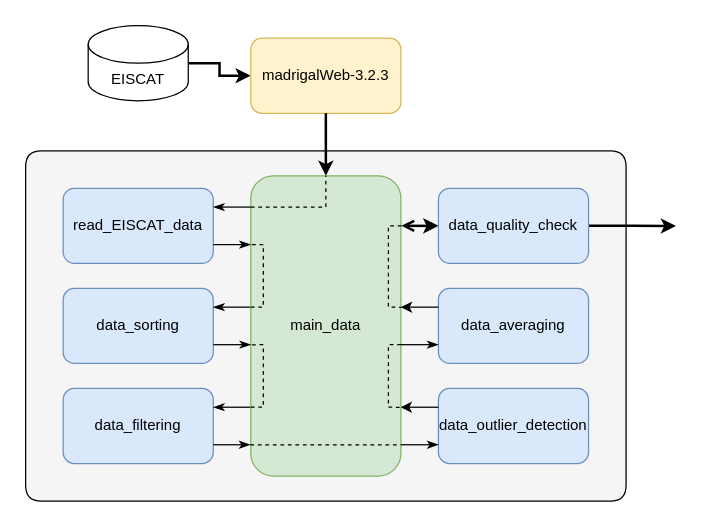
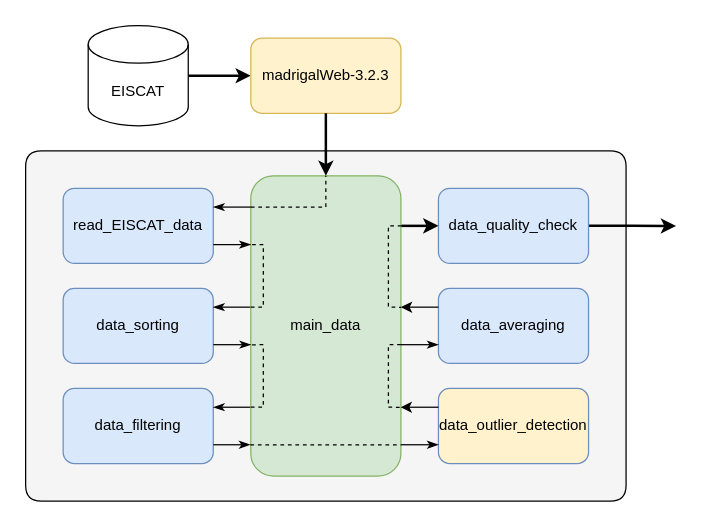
  <mxCell id="0" />
  <mxCell id="1" parent="0" />
  <mxCell id="2" value="" style="shape=corner;direction=west;whiteSpace=wrap;html=0;dx=610;dy=280;fillColor=#F5F5F5;perimeterSpacing=0;rounded=1;arcSize=25;dashed=0;" parent="1" vertex="1"><mxGeometry y="120" width="480" height="280" as="geometry" x="20" /></mxCell>
  <mxCell id="3" style="edgeStyle=orthogonalEdgeStyle;rounded=0;orthogonalLoop=1;jettySize=auto;html=1;entryX=0;entryY=0.5;entryDx=0;entryDy=0;exitX=1;exitY=0.5;exitDx=0;exitDy=0;exitPerimeter=0;strokeWidth=2;" parent="1" source="4" target="9" edge="1"><mxGeometry relative="1" as="geometry" /></mxCell>
- <mxCell id="4" value="EISCAT" style="shape=cylinder3;whiteSpace=wrap;html=1;boundedLbl=1;backgroundOutline=1;size=15;" parent="1" vertex="1"><mxGeometry x="70" y="20" width="80" height="60" as="geometry" /></mxCell>
+ <mxCell id="4" value="EISCAT" style="shape=cylinder3;whiteSpace=wrap;html=1;boundedLbl=1;backgroundOutline=1;size=15;" parent="1" vertex="1"><mxGeometry x="70" width="80" height="80" as="geometry" y="20" /></mxCell>
  <mxCell id="5" value="read_EISCAT_data" style="rounded=1;whiteSpace=wrap;html=1;fillColor=#dae8fc;strokeColor=#6c8ebf;" parent="1" vertex="1"><mxGeometry x="50" y="150" width="120" height="60" as="geometry" /></mxCell>
  <mxCell id="6" value="data_sorting" style="rounded=1;whiteSpace=wrap;html=1;fillColor=#dae8fc;strokeColor=#6c8ebf;" parent="1" vertex="1"><mxGeometry x="50" y="230" width="120" height="60" as="geometry" /></mxCell>
  <mxCell id="7" value="data_filtering" style="rounded=1;whiteSpace=wrap;html=1;fillColor=#dae8fc;strokeColor=#6c8ebf;" parent="1" vertex="1"><mxGeometry x="50" y="310" width="120" height="60" as="geometry" /></mxCell>
  <mxCell id="8" value="data_averaging" style="rounded=1;whiteSpace=wrap;html=1;fillColor=#dae8fc;strokeColor=#6c8ebf;" parent="1" vertex="1"><mxGeometry x="350" y="230" width="120" height="60" as="geometry" /></mxCell>
  <mxCell id="9" value="madrigalWeb-3.2.3" style="rounded=1;whiteSpace=wrap;html=1;fillColor=#fff2cc;strokeColor=#d6b656;" parent="1" vertex="1"><mxGeometry x="200" y="30" width="120" height="60" as="geometry" /></mxCell>
  <mxCell id="10" value="main_data" style="rounded=1;whiteSpace=wrap;html=1;fillColor=#d5e8d4;strokeColor=#82b366;" parent="1" vertex="1"><mxGeometry x="200" y="140" width="120" height="240" as="geometry" /></mxCell>
  <mxCell id="11" style="edgeStyle=orthogonalEdgeStyle;rounded=0;orthogonalLoop=1;jettySize=auto;html=1;exitX=0.5;exitY=1;exitDx=0;exitDy=0;strokeWidth=2;" parent="1" source="9" edge="1"><mxGeometry relative="1" as="geometry"><mxPoint x="260" y="140" as="targetPoint" /></mxGeometry></mxCell>
- <mxCell id="12" value="data_outlier_detection" style="rounded=1;whiteSpace=wrap;html=1;fillColor=#dae8fc;strokeColor=#6c8ebf;" parent="1" vertex="1"><mxGeometry x="350" y="310" width="120" height="60" as="geometry" /></mxCell>
+ <mxCell id="12" value="data_outlier_detection" style="rounded=1;whiteSpace=wrap;html=1;fillColor=#fff2cc;strokeColor=#6c8ebf;" parent="1" vertex="1"><mxGeometry x="350" y="310" width="120" height="60" as="geometry" /></mxCell>
  <mxCell id="13" style="edgeStyle=orthogonalEdgeStyle;rounded=0;orthogonalLoop=1;jettySize=auto;html=1;exitX=1;exitY=0.5;exitDx=0;exitDy=0;strokeWidth=2;" parent="1" source="14" edge="1"><mxGeometry relative="1" as="geometry"><mxPoint x="540" y="180.098" as="targetPoint" /></mxGeometry></mxCell>
  <mxCell id="14" value="data_quality_check" style="rounded=1;whiteSpace=wrap;html=1;fillColor=#dae8fc;strokeColor=#6c8ebf;" parent="1" vertex="1"><mxGeometry x="350" y="150" width="120" height="60" as="geometry" /></mxCell>
  <mxCell id="15" style="edgeStyle=orthogonalEdgeStyle;rounded=0;orthogonalLoop=1;jettySize=auto;html=1;exitX=1;exitY=0.25;exitDx=0;exitDy=0;entryX=0;entryY=0.106;entryDx=0;entryDy=0;entryPerimeter=0;startArrow=classicThin;startFill=1;endArrow=none;endFill=0;" parent="1" source="5" target="10" edge="1"><mxGeometry relative="1" as="geometry" /></mxCell>
  <mxCell id="16" style="edgeStyle=orthogonalEdgeStyle;rounded=0;orthogonalLoop=1;jettySize=auto;html=1;exitX=1;exitY=0.75;exitDx=0;exitDy=0;entryX=-0.001;entryY=0.232;entryDx=0;entryDy=0;entryPerimeter=0;endArrow=classicThin;endFill=1;" parent="1" source="5" target="10" edge="1"><mxGeometry relative="1" as="geometry" /></mxCell>
  <mxCell id="17" style="edgeStyle=orthogonalEdgeStyle;rounded=0;orthogonalLoop=1;jettySize=auto;html=1;exitX=1;exitY=0.25;exitDx=0;exitDy=0;entryX=-0.003;entryY=0.439;entryDx=0;entryDy=0;entryPerimeter=0;startArrow=classicThin;startFill=1;endArrow=none;endFill=0;" parent="1" source="6" target="10" edge="1"><mxGeometry relative="1" as="geometry" /></mxCell>
  <mxCell id="18" style="edgeStyle=orthogonalEdgeStyle;rounded=0;orthogonalLoop=1;jettySize=auto;html=1;exitX=1;exitY=0.75;exitDx=0;exitDy=0;entryX=0.001;entryY=0.565;entryDx=0;entryDy=0;entryPerimeter=0;endArrow=classicThin;endFill=1;" parent="1" source="6" target="10" edge="1"><mxGeometry relative="1" as="geometry" /></mxCell>
  <mxCell id="19" style="edgeStyle=orthogonalEdgeStyle;rounded=0;orthogonalLoop=1;jettySize=auto;html=1;exitX=1;exitY=0.25;exitDx=0;exitDy=0;entryX=-0.003;entryY=0.773;entryDx=0;entryDy=0;entryPerimeter=0;startArrow=classicThin;startFill=1;endArrow=none;endFill=0;" parent="1" source="7" target="10" edge="1"><mxGeometry relative="1" as="geometry" /></mxCell>
  <mxCell id="20" style="edgeStyle=orthogonalEdgeStyle;rounded=0;orthogonalLoop=1;jettySize=auto;html=1;exitX=1;exitY=0.75;exitDx=0;exitDy=0;entryX=-0.003;entryY=0.899;entryDx=0;entryDy=0;entryPerimeter=0;endArrow=classicThin;endFill=1;" parent="1" source="7" target="10" edge="1"><mxGeometry relative="1" as="geometry" /></mxCell>
  <mxCell id="21" style="edgeStyle=orthogonalEdgeStyle;rounded=0;orthogonalLoop=1;jettySize=auto;html=1;exitX=0;exitY=0.75;exitDx=0;exitDy=0;entryX=1.001;entryY=0.893;entryDx=0;entryDy=0;entryPerimeter=0;endArrow=none;endFill=0;startArrow=classicThin;startFill=1;" parent="1" source="12" target="10" edge="1"><mxGeometry relative="1" as="geometry" /></mxCell>
  <mxCell id="22" style="edgeStyle=orthogonalEdgeStyle;rounded=0;orthogonalLoop=1;jettySize=auto;html=1;exitX=0;exitY=0.25;exitDx=0;exitDy=0;entryX=0.998;entryY=0.769;entryDx=0;entryDy=0;entryPerimeter=0;" parent="1" source="12" target="10" edge="1"><mxGeometry relative="1" as="geometry" /></mxCell>
  <mxCell id="23" style="edgeStyle=orthogonalEdgeStyle;rounded=0;orthogonalLoop=1;jettySize=auto;html=1;exitX=0;exitY=0.75;exitDx=0;exitDy=0;entryX=1;entryY=0.563;entryDx=0;entryDy=0;entryPerimeter=0;endArrow=none;endFill=0;startArrow=classicThin;startFill=1;" parent="1" source="8" target="10" edge="1"><mxGeometry relative="1" as="geometry" /></mxCell>
  <mxCell id="24" style="edgeStyle=orthogonalEdgeStyle;rounded=0;orthogonalLoop=1;jettySize=auto;html=1;exitX=0;exitY=0.25;exitDx=0;exitDy=0;entryX=1;entryY=0.44;entryDx=0;entryDy=0;entryPerimeter=0;" parent="1" source="8" target="10" edge="1"><mxGeometry relative="1" as="geometry" /></mxCell>
- <mxCell id="25" style="edgeStyle=orthogonalEdgeStyle;rounded=0;orthogonalLoop=1;jettySize=auto;html=1;exitX=0;exitY=0.5;exitDx=0;exitDy=0;entryX=1.003;entryY=0.168;entryDx=0;entryDy=0;entryPerimeter=0;endArrow=open;endFill=0;startArrow=classic;startFill=1;strokeWidth=2;" parent="1" source="14" target="10" edge="1"><mxGeometry relative="1" as="geometry" /></mxCell>
+ <mxCell id="25" style="edgeStyle=orthogonalEdgeStyle;rounded=0;orthogonalLoop=1;jettySize=auto;html=1;exitX=0;exitY=0.5;exitDx=0;exitDy=0;entryX=1.003;entryY=0.168;entryDx=0;entryDy=0;entryPerimeter=0;endArrow=none;endFill=0;startArrow=classic;startFill=1;strokeWidth=2;" parent="1" source="14" target="10" edge="1"><mxGeometry relative="1" as="geometry" /></mxCell>
  <mxCell id="26" value="" style="endArrow=none;dashed=1;html=1;rounded=0;entryX=0.5;entryY=0;entryDx=0;entryDy=0;exitX=0;exitY=0.104;exitDx=0;exitDy=0;exitPerimeter=0;" parent="1" source="10" target="10" edge="1"><mxGeometry width="50" height="50" relative="1" as="geometry"><mxPoint x="230" y="270" as="sourcePoint" /><mxPoint x="280" y="220" as="targetPoint" /><Array as="points"><mxPoint x="260" y="165" /></Array></mxGeometry></mxCell>
  <mxCell id="27" value="" style="endArrow=none;dashed=1;html=1;rounded=0;entryX=0.001;entryY=0.229;entryDx=0;entryDy=0;exitX=0;exitY=0.104;exitDx=0;exitDy=0;exitPerimeter=0;entryPerimeter=0;" parent="1" target="10" edge="1"><mxGeometry width="50" height="50" relative="1" as="geometry"><mxPoint x="200" y="245" as="sourcePoint" /><mxPoint x="260" y="220" as="targetPoint" /><Array as="points"><mxPoint x="210" y="245" /><mxPoint x="210" y="195" /></Array></mxGeometry></mxCell>
  <mxCell id="28" value="" style="endArrow=none;dashed=1;html=1;rounded=0;entryX=0;entryY=0.563;entryDx=0;entryDy=0;exitX=0;exitY=0.104;exitDx=0;exitDy=0;exitPerimeter=0;entryPerimeter=0;" parent="1" target="10" edge="1"><mxGeometry width="50" height="50" relative="1" as="geometry"><mxPoint x="200" y="325" as="sourcePoint" /><mxPoint x="260" y="300" as="targetPoint" /><Array as="points"><mxPoint x="210" y="325" /><mxPoint x="210" y="275" /></Array></mxGeometry></mxCell>
  <mxCell id="29" value="" style="endArrow=none;dashed=1;html=1;rounded=0;exitX=-0.003;exitY=0.896;exitDx=0;exitDy=0;exitPerimeter=0;entryX=1;entryY=0.896;entryDx=0;entryDy=0;entryPerimeter=0;" parent="1" source="10" target="10" edge="1"><mxGeometry width="50" height="50" relative="1" as="geometry"><mxPoint x="235" y="350" as="sourcePoint" /><mxPoint x="285" y="300" as="targetPoint" /></mxGeometry></mxCell>
  <mxCell id="30" value="" style="endArrow=none;dashed=1;html=1;rounded=0;entryX=1.003;entryY=0.771;entryDx=0;entryDy=0;entryPerimeter=0;" parent="1" target="10" edge="1"><mxGeometry width="50" height="50" relative="1" as="geometry"><mxPoint x="320" y="275" as="sourcePoint" /><mxPoint x="300" y="310" as="targetPoint" /><Array as="points"><mxPoint x="310" y="275" /><mxPoint x="310" y="325" /></Array></mxGeometry></mxCell>
  <mxCell id="31" value="" style="endArrow=none;dashed=1;html=1;rounded=0;entryX=1.002;entryY=0.438;entryDx=0;entryDy=0;exitX=1.004;exitY=0.167;exitDx=0;exitDy=0;exitPerimeter=0;entryPerimeter=0;" parent="1" source="10" target="10" edge="1"><mxGeometry width="50" height="50" relative="1" as="geometry"><mxPoint x="230" y="245" as="sourcePoint" /><mxPoint x="290" y="220" as="targetPoint" /><Array as="points"><mxPoint x="310" y="180" /><mxPoint x="310" y="245" /></Array></mxGeometry></mxCell>
